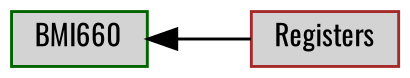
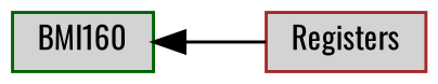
  digraph {
    rankdir=LR
    fontname=Oswald
    node [fillcolor=lightgrey fontname=Oswald fontsize=10 shape=box style=filled]
-   n1 [color=darkgreen height=0.2 label=BMI660 width=0.4]
+   n1 [color=darkgreen height=0.2 label=BMI160 width=0.4]
    n2 [color=brown fontcolor=black height=0.2 label=Registers width=0.4]
    n1 -> n2 [dir=back fontname=Oswald fontsize=10 labelfontname=Helvetica labelfontsize=10 shape=plaintext style=solid]
  }
